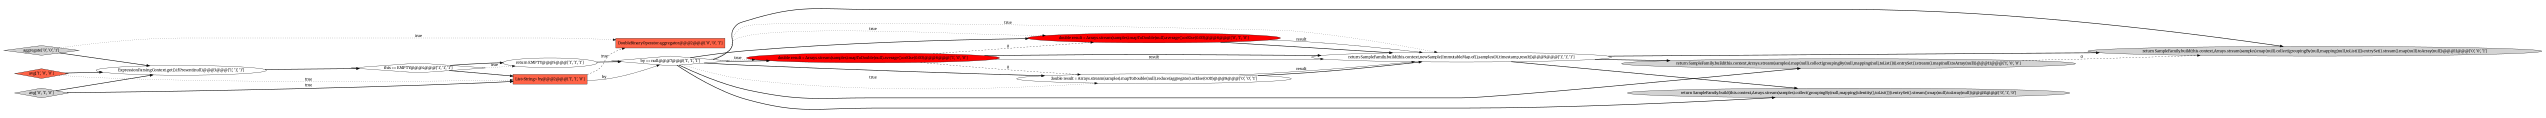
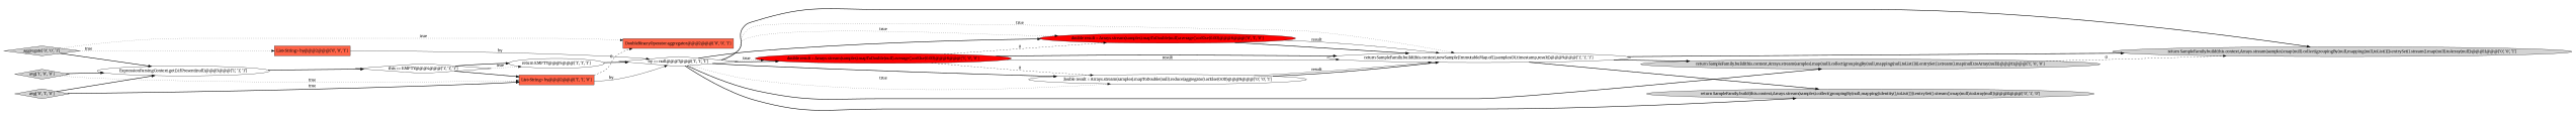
  digraph {
    fontname=Merriweather
    rankdir=LR
    node [fillcolor=white fontname=Merriweather shape=ellipse style=filled]
    edge [fontname=Merriweather style=bold]
    n1 [label="return EMPTY@@@5@@@['1', '1', '1']"]
    n2 [label="by == null@@@7@@@['1', '1', '1']" shape=diamond]
    n3 [fillcolor=red label="double result = Arrays.stream(samples).mapToDouble(null).average().orElse(0.0D)@@@8@@@['0', '1', '0']"]
    n4 [label="return SampleFamily.build(this.context,newSample(ImmutableMap.of(),samples(0(.timestamp,result))@@@9@@@['1', '1', '1']"]
    n5 [label="double result = Arrays.stream(samples).mapToDouble(null).reduce(aggregator).orElse(0.0D)@@@8@@@['0', '0', '1']"]
    n6 [fillcolor=lightgray label="return SampleFamily.build(this.context,Arrays.stream(samples).map(null).collect(groupingBy(null,mapping(null,toList()))).entrySet().stream().map(null).toArray(null))@@@11@@@['1', '0', '0']"]
    n7 [fillcolor=lightgray label="return SampleFamily.build(this.context,Arrays.stream(samples).map(null).collect(groupingBy(null,mapping(null,toList()))).entrySet().stream().map(null).toArray(null))@@@11@@@['0', '0', '1']"]
    n8 [fillcolor=lightgray label="return SampleFamily.build(this.context,Arrays.stream(samples).collect(groupingBy(null,mapping(identity(),toList()))).entrySet().stream().map(null).toArray(null))@@@11@@@['0', '1', '0']"]
    n9 [fillcolor=red label="double result = Arrays.stream(samples).mapToDouble(null).average().orElse(0.0D)@@@8@@@['1', '0', '0']"]
    n10 [fillcolor=tomato label="DoubleBinaryOperator aggregator@@@2@@@['0', '0', '1']" shape=box]
    n11 [fillcolor=lightgray label="aggregate['0', '0', '1']" shape=diamond]
    n12 [label="ExpressionParsingContext.get().ifPresent(null)@@@3@@@['1', '1', '1']"]
+   n13 [fillcolor=tomato label="List<String> by@@@2@@@['0', '0', '1']" shape=box]
    n14 [label="this == EMPTY@@@4@@@['1', '1', '1']" shape=diamond]
    n15 [fillcolor=tomato label="List<String> by@@@2@@@['1', '1', '0']" shape=box]
-   n16 [fillcolor=tomato label="avg['1', '0', '0']" shape=diamond]
+   n16 [fillcolor=lightgray label="avg['1', '0', '0']" shape=diamond]
    n17 [fillcolor=lightgray label="avg['0', '1', '0']" shape=diamond]
    n1 -> n2
    n2 -> n3 [label=true style=dotted]
    n2 -> n3
    n2 -> n4 [label=true style=dotted]
    n2 -> n5
    n2 -> n5 [label=true style=dotted]
    n2 -> n6
    n2 -> n7
    n2 -> n8
    n2 -> n9 [label=true style=dotted]
    n2 -> n9
    n3 -> n4 [label=result style=solid]
    n3 -> n4
    n4 -> n6
    n4 -> n7
    n4 -> n8
    n5 -> n4 [label=result style=solid]
    n5 -> n4
    n6 -> n7 [label=0 style=dashed]
    n9 -> n3 [label=0 style=dashed]
    n9 -> n4 [label=result style=solid]
    n9 -> n4
    n9 -> n5 [label=0 style=dashed]
    n11 -> n10 [label=true style=dotted]
    n11 -> n12
+   n11 -> n13 [label=true style=dotted]
    n12 -> n14
+   n13 -> n2 [label=by style=solid]
    n14 -> n1 [label=true style=dotted]
    n14 -> n1
    n14 -> n15
    n15 -> n2 [label=by style=solid]
-   n15 -> n10 [label=true style=dashed]
+   n15 -> n10 [label=0 style=dashed]
    n16 -> n12
    n16 -> n15 [label=true style=dotted]
    n17 -> n12
    n17 -> n15 [label=true]
  }
